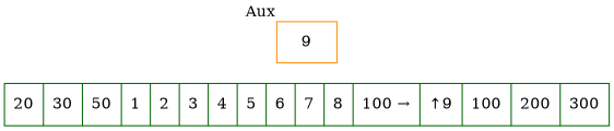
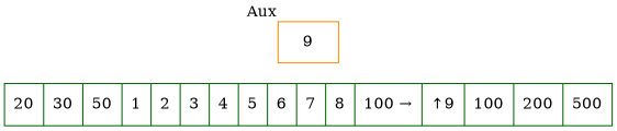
  digraph {
    rankdir=LR
    node [shape=record]
-   n1 [label="{ 20|30|50|1|2|3|4|5|6|7|8|100 → | ↑ 9|100|200|300}" color=darkgreen]
+   n1 [label="{ 20|30|50|1|2|3|4|5|6|7|8|100 → | ↑ 9|100|200|500}" color=darkgreen]
    n2 [label="{9}" xlabel=Aux color=darkorange]
  }
